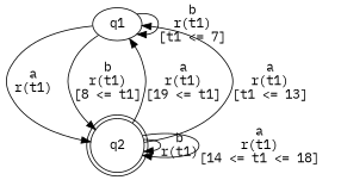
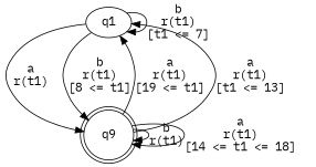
  digraph {
    fontname="IBM Plex Mono"
    node [fontname="IBM Plex Mono"]
    edge [fontname="IBM Plex Mono"]
    n1 [label=q1]
-   n2 [label=q2 shape=doublecircle]
+   n2 [label=q9 shape=doublecircle]
    n1 -> n1 [label="b\nr(t1)\n[t1 <= 7]"]
    n1 -> n2 [label="a\nr(t1)\n"]
    n1 -> n2 [label="b\nr(t1)\n[8 <= t1]"]
    n2 -> n1 [label="a\nr(t1)\n[19 <= t1]"]
    n2 -> n1 [label="a\nr(t1)\n[t1 <= 13]"]
    n2 -> n2 [label="b\nr(t1)\n"]
    n2 -> n2 [label="a\nr(t1)\n[14 <= t1 <= 18]"]
  }
